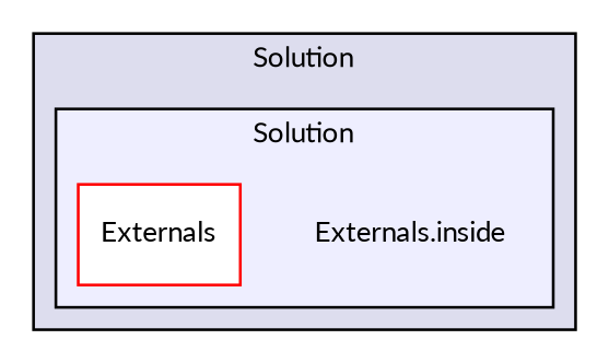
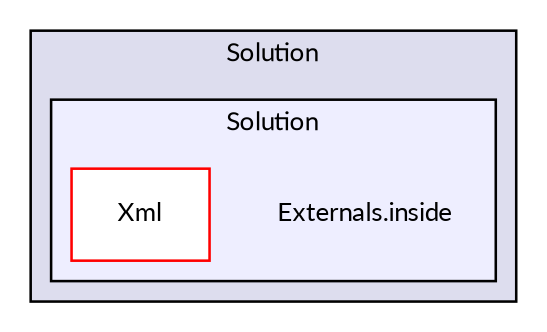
  digraph {
    compound=true
    fontname=Lato
    node [fontname=Lato fontsize=10]
    n1 [label="Externals.inside" shape=plaintext]
-   n2 [color=red fillcolor=white label=Externals shape=box style=filled]
+   n2 [color=red fillcolor=white label=Xml shape=box style=filled]
    subgraph cluster_1 {
      bgcolor="#ddddee"
      fontsize=10
      label=Solution
      pencolor=black
      subgraph cluster_2 {
        bgcolor="#eeeeff"
        fontsize=10
        pencolor=black
        n1
        n2
      }
    }
  }
